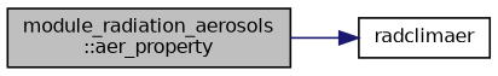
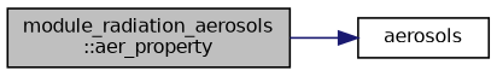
  digraph {
    rankdir=LR
    node [color=black fontname=Helvetica fontsize=10 shape=record style=filled]
    n1 [fillcolor=grey75 fontcolor=black height=0.2 label="module_radiation_aerosols\l::aer_property" width=0.4]
-   n2 [fillcolor=white height=0.2 label=radclimaer width=0.4]
+   n2 [fillcolor=white height=0.2 label=aerosols width=0.4]
    n1 -> n2 [color=midnightblue fontname=Helvetica fontsize=10 labelfontname=Helvetica labelfontsize=10 style=solid]
  }
